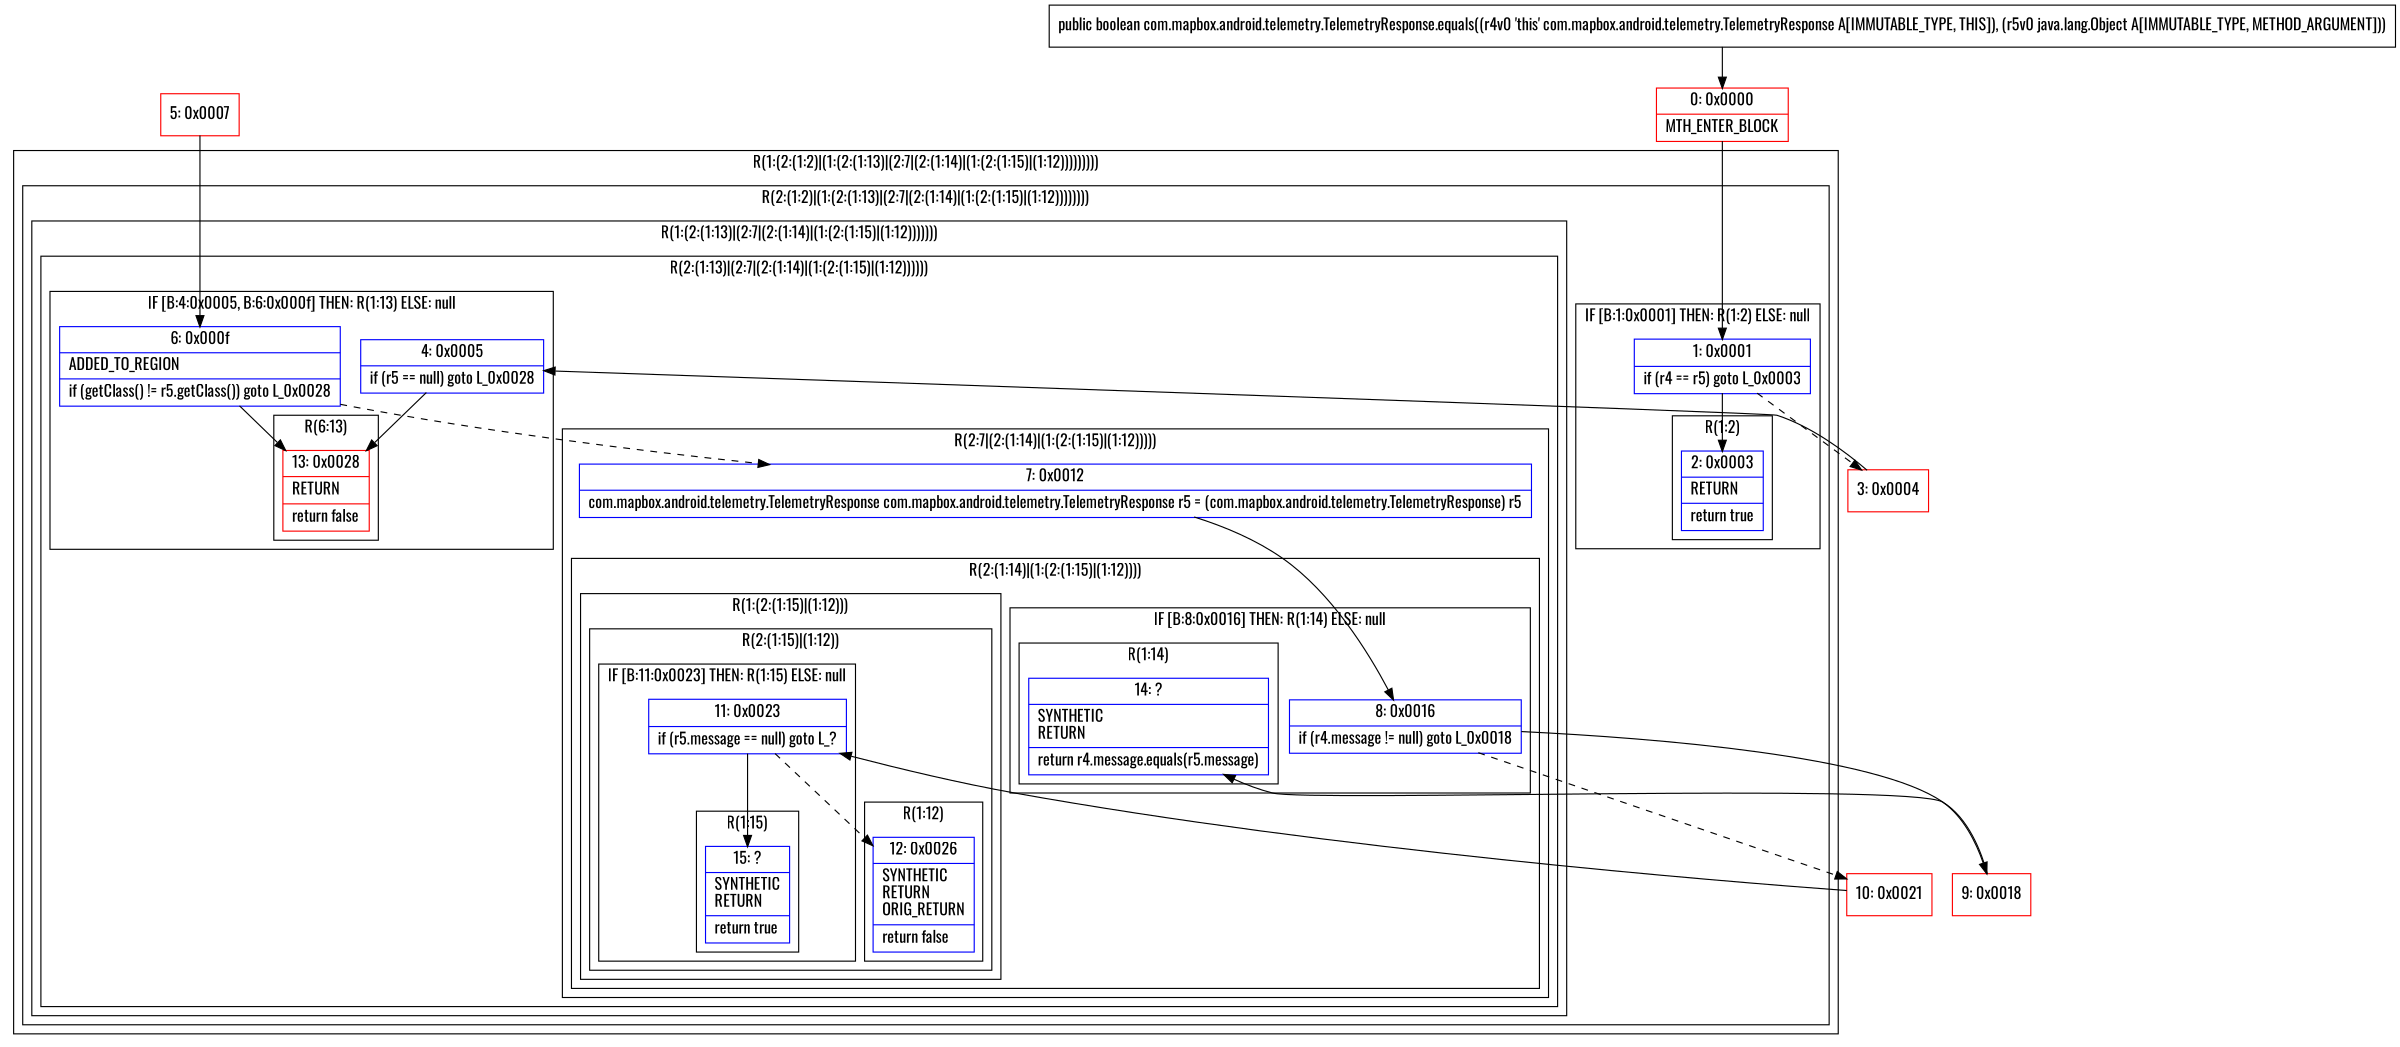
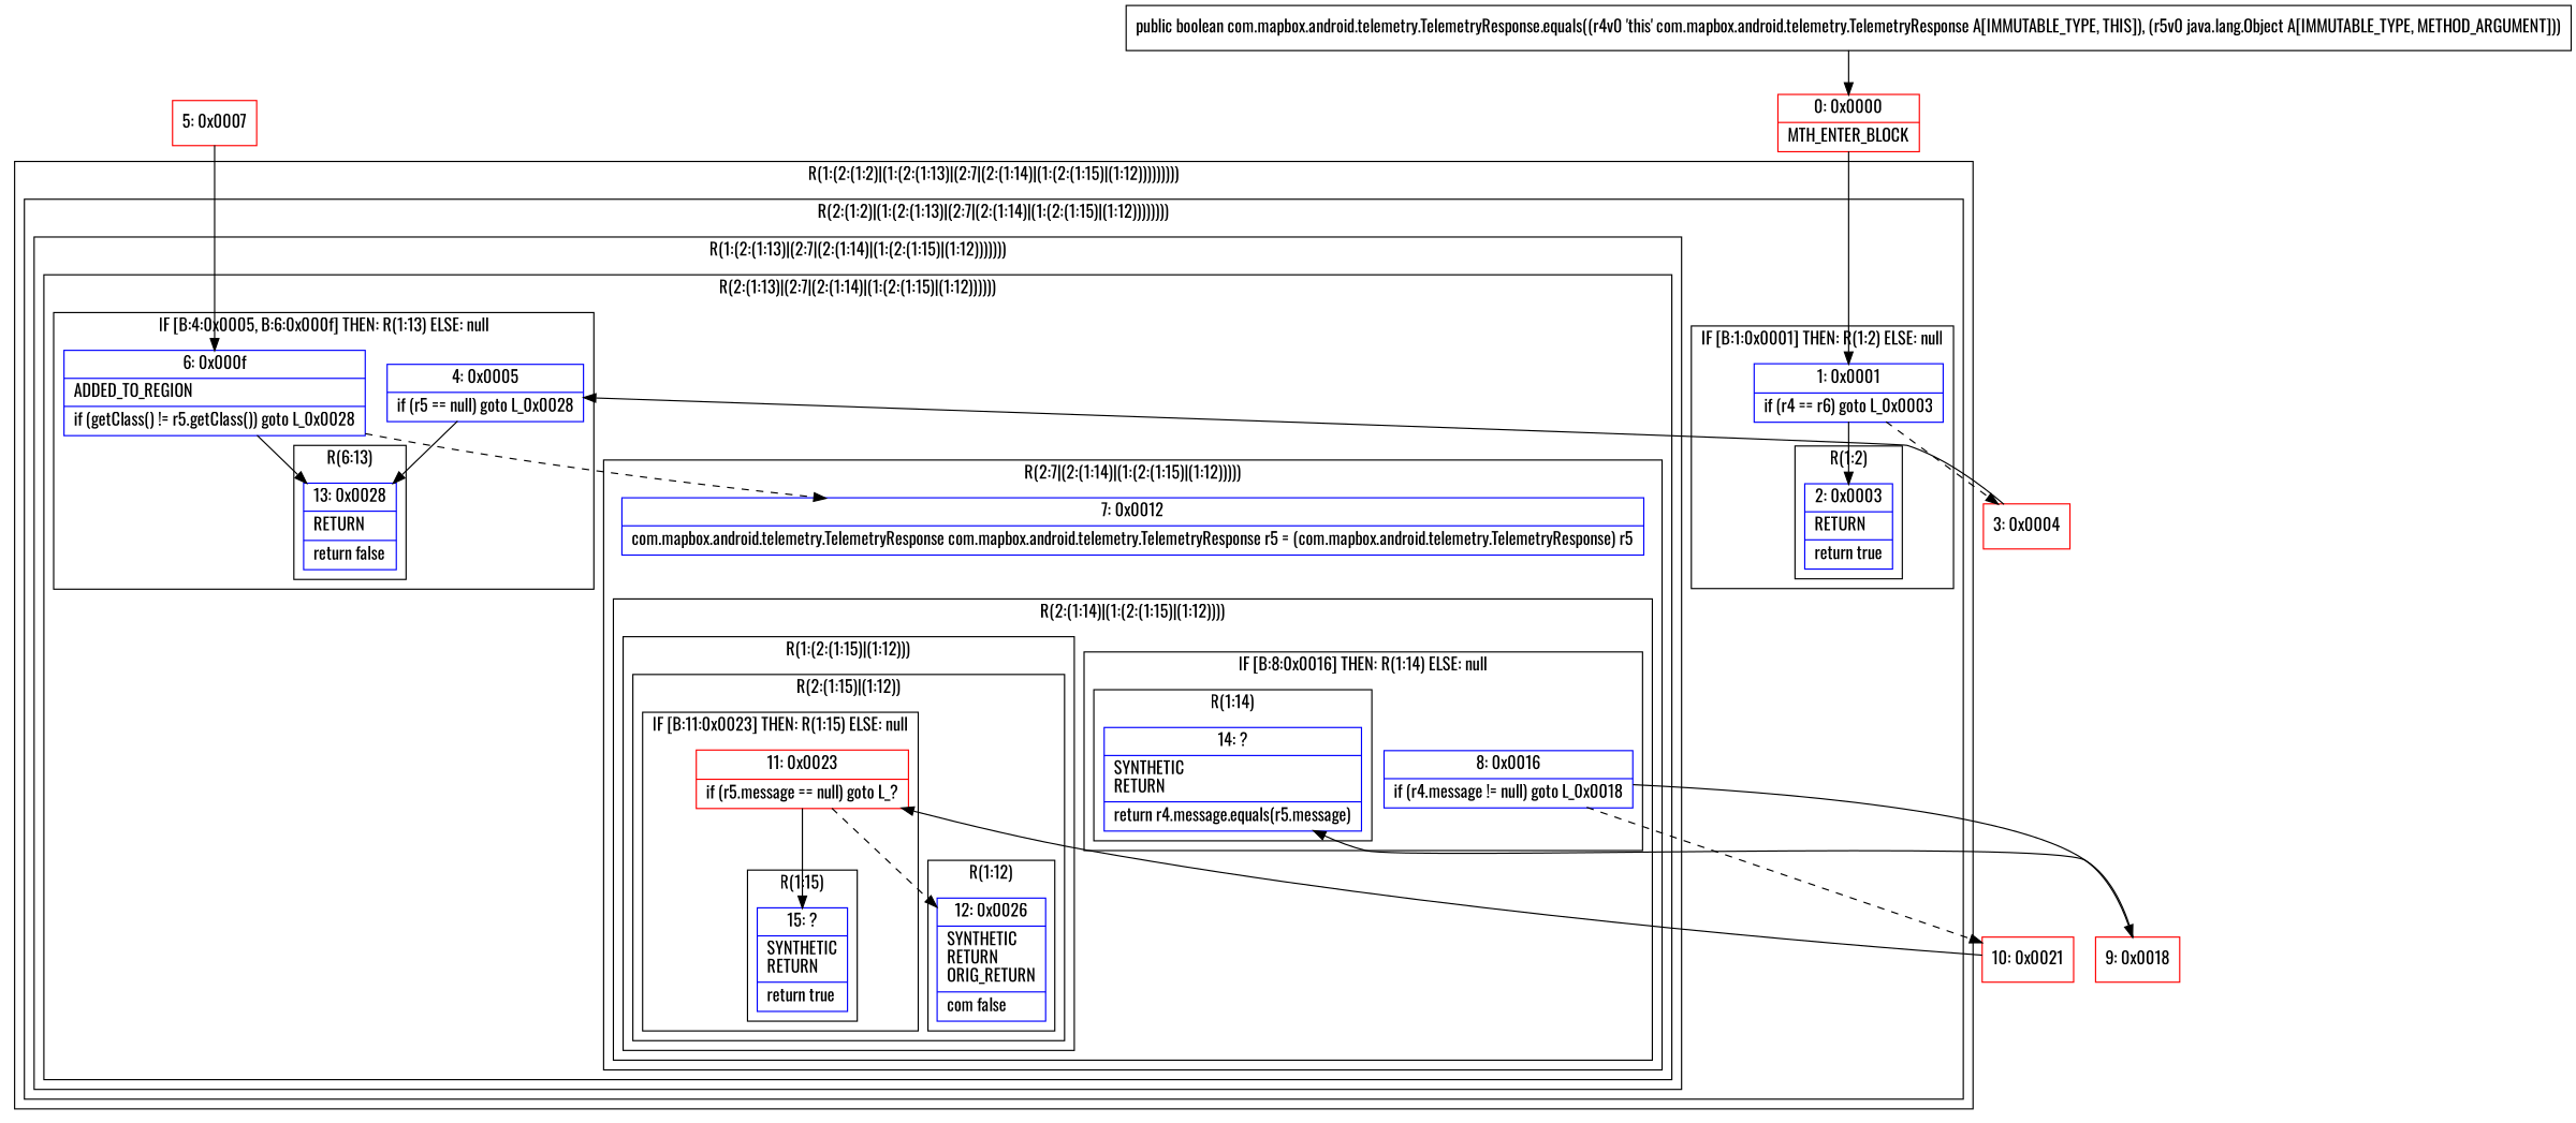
  digraph {
    fontname=Oswald
    node [color=blue fontname=Oswald shape=record]
    edge [fontname=Oswald]
    n1 [label="{2\:\ 0x0003|RETURN\l|return true\l}"]
-   n2 [label="{1\:\ 0x0001|if (r4 == r5) goto L_0x0003\l}"]
-   n3 [color=red label="{13\:\ 0x0028|RETURN\l|return false\l}"]
+   n2 [label="{1\:\ 0x0001|if (r4 == r6) goto L_0x0003\l}"]
+   n3 [label="{13\:\ 0x0028|RETURN\l|return false\l}"]
    n4 [label="{4\:\ 0x0005|if (r5 == null) goto L_0x0028\l}"]
    n5 [label="{6\:\ 0x000f|ADDED_TO_REGION\l|if (getClass() != r5.getClass()) goto L_0x0028\l}"]
    n6 [label="{14\:\ ?|SYNTHETIC\lRETURN\l|return r4.message.equals(r5.message)\l}"]
    n7 [label="{8\:\ 0x0016|if (r4.message != null) goto L_0x0018\l}"]
    n8 [label="{15\:\ ?|SYNTHETIC\lRETURN\l|return true\l}"]
-   n9 [label="{11\:\ 0x0023|if (r5.message == null) goto L_?\l}"]
-   n10 [label="{12\:\ 0x0026|SYNTHETIC\lRETURN\lORIG_RETURN\l|return false\l}"]
+   n9 [color=red label="{11\:\ 0x0023|if (r5.message == null) goto L_?\l}"]
+   n10 [label="{12\:\ 0x0026|SYNTHETIC\lRETURN\lORIG_RETURN\l|com false\l}"]
    n11 [label="{7\:\ 0x0012|com.mapbox.android.telemetry.TelemetryResponse com.mapbox.android.telemetry.TelemetryResponse r5 = (com.mapbox.android.telemetry.TelemetryResponse) r5\l}"]
    n12 [color=red label="{3\:\ 0x0004}"]
    n13 [color=red label="{9\:\ 0x0018}"]
    n14 [color=red label="{10\:\ 0x0021}"]
    n15 [color=red label="{5\:\ 0x0007}"]
    n16 [color=red label="{0\:\ 0x0000|MTH_ENTER_BLOCK\l}"]
    n17 [label="{public boolean com.mapbox.android.telemetry.TelemetryResponse.equals((r4v0 'this' com.mapbox.android.telemetry.TelemetryResponse A[IMMUTABLE_TYPE, THIS]), (r5v0 java.lang.Object A[IMMUTABLE_TYPE, METHOD_ARGUMENT])) }" color=""]
    subgraph cluster_1 {
      label="R(1:(2:(1:2)|(1:(2:(1:13)|(2:7|(2:(1:14)|(1:(2:(1:15)|(1:12)))))))))"
      subgraph cluster_2 {
        label="R(2:(1:2)|(1:(2:(1:13)|(2:7|(2:(1:14)|(1:(2:(1:15)|(1:12))))))))"
        subgraph cluster_3 {
          label="IF [B:1:0x0001] THEN: R(1:2) ELSE: null"
          n2
          subgraph cluster_4 {
            label="R(1:2)"
            n1
          }
        }
        subgraph cluster_5 {
          label="R(1:(2:(1:13)|(2:7|(2:(1:14)|(1:(2:(1:15)|(1:12)))))))"
          subgraph cluster_6 {
            label="R(2:(1:13)|(2:7|(2:(1:14)|(1:(2:(1:15)|(1:12))))))"
            subgraph cluster_7 {
              label="IF [B:4:0x0005, B:6:0x000f] THEN: R(1:13) ELSE: null"
              n4
              n5
              subgraph cluster_8 {
                label="R(6:13)"
                n3
              }
            }
            subgraph cluster_9 {
              label="R(2:7|(2:(1:14)|(1:(2:(1:15)|(1:12)))))"
              n11
              subgraph cluster_10 {
                label="R(2:(1:14)|(1:(2:(1:15)|(1:12))))"
                subgraph cluster_11 {
                  label="IF [B:8:0x0016] THEN: R(1:14) ELSE: null"
                  n7
                  subgraph cluster_12 {
                    label="R(1:14)"
                    n6
                  }
                }
                subgraph cluster_13 {
                  label="R(1:(2:(1:15)|(1:12)))"
                  subgraph cluster_14 {
                    label="R(2:(1:15)|(1:12))"
                    subgraph cluster_15 {
                      label="IF [B:11:0x0023] THEN: R(1:15) ELSE: null"
                      n9
                      subgraph cluster_16 {
                        label="R(1:15)"
                        n8
                      }
                    }
                    subgraph cluster_17 {
                      label="R(1:12)"
                      n10
                    }
                  }
                }
              }
            }
          }
        }
      }
    }
    n2 -> n1
    n2 -> n12 [style=dashed]
    n4 -> n3
    n5 -> n3
    n5 -> n11 [style=dashed]
    n7 -> n13
    n7 -> n14 [style=dashed]
    n9 -> n8
    n9 -> n10 [style=dashed]
-   n11 -> n7
    n12 -> n4
    n13 -> n6
    n14 -> n9
    n15 -> n5
    n16 -> n2
    n17 -> n16
  }
